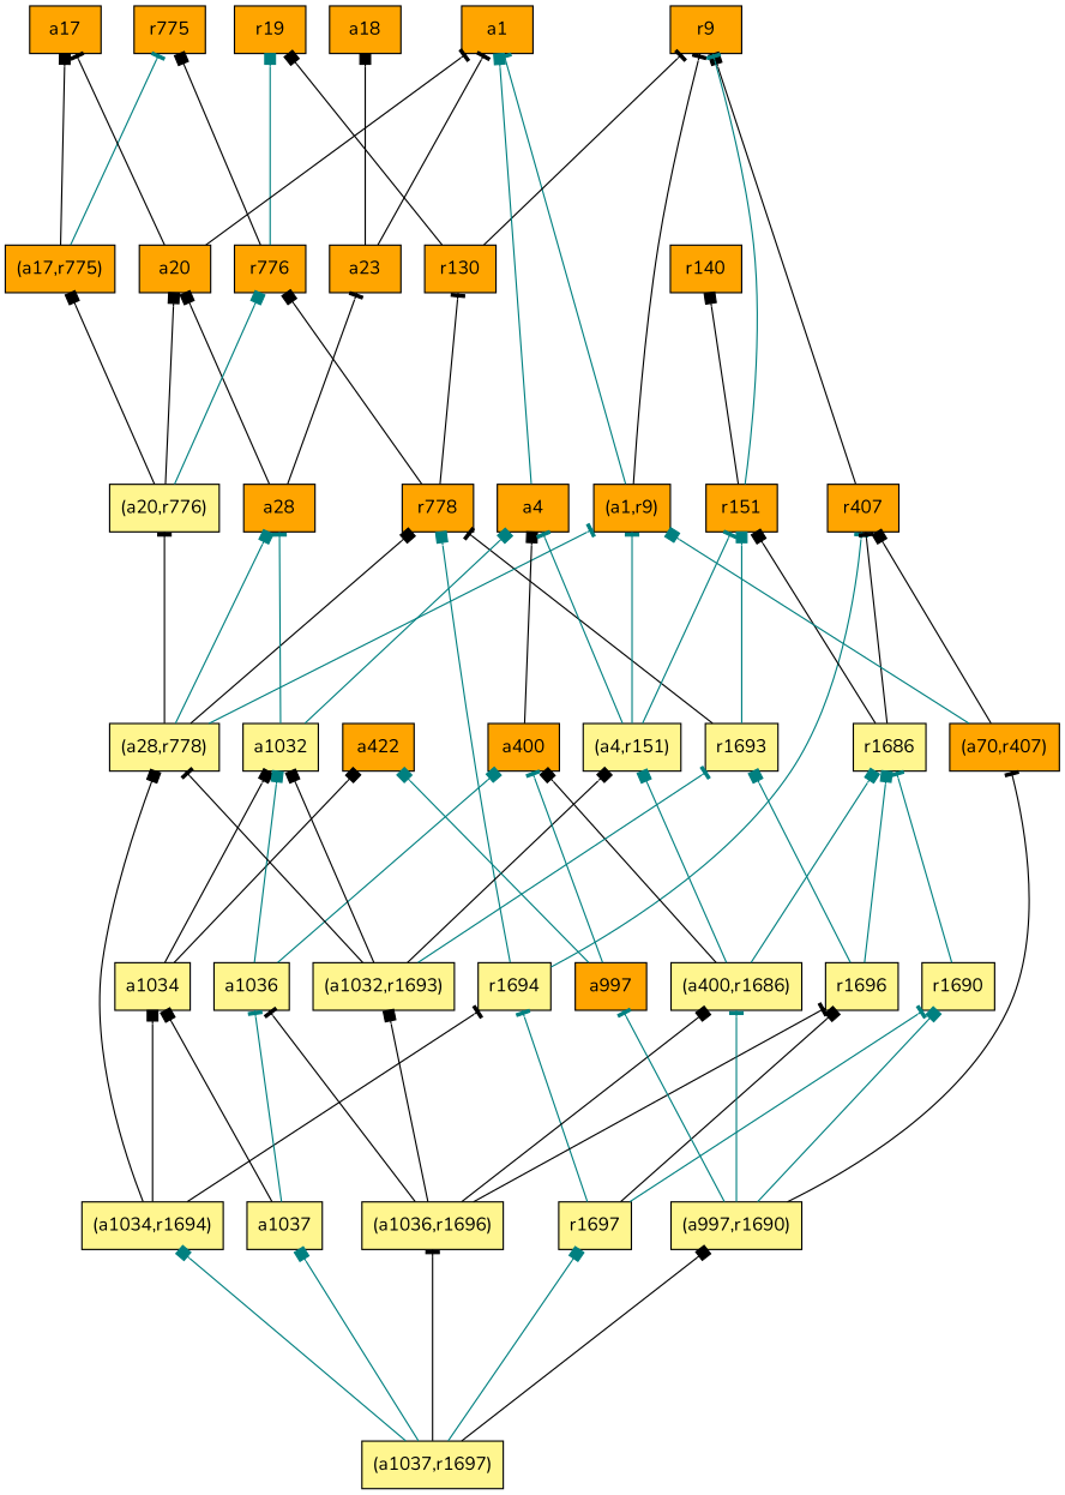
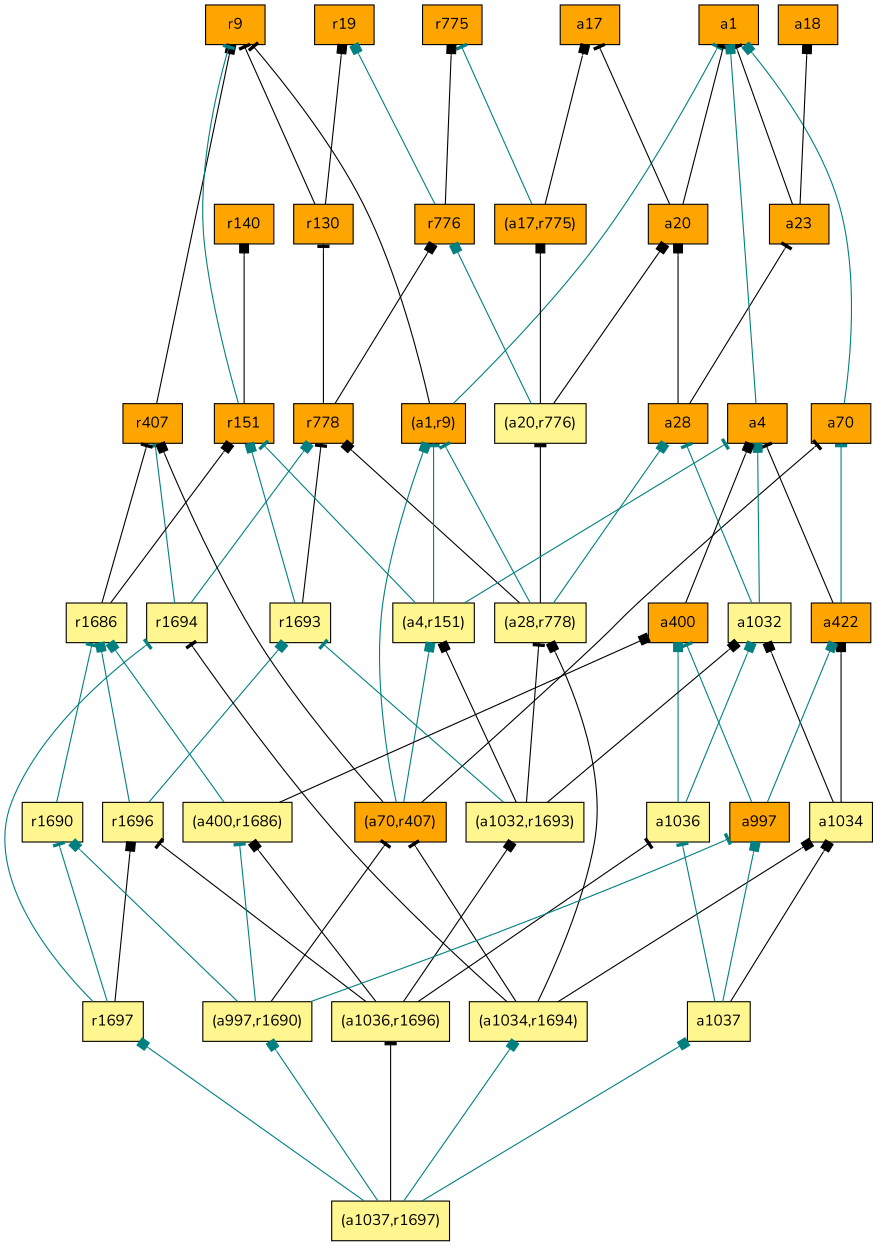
  digraph {
    fontname=Nunito
    rankdir=BT
    ranksep=2.0
    node [fillcolor=orange fontname=Nunito shape=record style=filled]
    edge [arrowhead=box color=black fontname=Nunito]
    n1 [label="{(a1,r9)}"]
    n2 [label="{r9}"]
    n3 [label="{a1}"]
    n4 [fillcolor=khaki1 label="{r1697}"]
    n5 [fillcolor=khaki1 label="{r1696}"]
    n6 [fillcolor=khaki1 label="{r1690}"]
    n7 [fillcolor=khaki1 label="{r1694}"]
    n8 [fillcolor=khaki1 label="{r1693}"]
    n9 [fillcolor=khaki1 label="{r1686}"]
    n10 [label="{r778}"]
    n11 [label="{r407}"]
    n12 [fillcolor=khaki1 label="{(a1034,r1694)}"]
    n13 [fillcolor=khaki1 label="{(a28,r778)}"]
    n14 [label="{(a70,r407)}"]
    n15 [fillcolor=khaki1 label="{a1034}"]
    n16 [label="{a28}"]
    n17 [fillcolor=khaki1 label="{(a20,r776)}"]
+   n18 [label="{a70}"]
    n19 [label="{a422}"]
    n20 [fillcolor=khaki1 label="{a1032}"]
    n21 [fillcolor=khaki1 label="{(a1036,r1696)}"]
    n22 [fillcolor=khaki1 label="{a1036}"]
    n23 [fillcolor=khaki1 label="{(a400,r1686)}"]
    n24 [fillcolor=khaki1 label="{(a1032,r1693)}"]
    n25 [label="{a400}"]
    n26 [fillcolor=khaki1 label="{(a4,r151)}"]
    n27 [label="{r151}"]
    n28 [label="{(a17,r775)}"]
    n29 [label="{a17}"]
    n30 [label="{r775}"]
    n31 [label="{r130}"]
    n32 [label="{r776}"]
    n33 [label="{a20}"]
    n34 [label="{a23}"]
    n35 [label="{a4}"]
    n36 [label="{a18}"]
    n37 [fillcolor=khaki1 label="{(a997,r1690)}"]
    n38 [label="{a997}"]
    n39 [label="{r140}"]
    n40 [fillcolor=khaki1 label="{(a1037,r1697)}"]
    n41 [fillcolor=khaki1 label="{a1037}"]
    n42 [label="{r19}"]
    n1 -> n2 [arrowhead=tee]
    n1 -> n3 [arrowhead=tee color=teal]
    n4 -> n5
    n4 -> n6 [arrowhead=tee color=teal]
    n4 -> n7 [arrowhead=tee color=teal]
    n5 -> n8 [color=teal]
    n5 -> n9 [color=teal]
    n6 -> n9 [arrowhead=tee color=teal]
    n7 -> n10 [color=teal]
    n7 -> n11 [arrowhead=tee color=teal]
    n8 -> n10 [arrowhead=tee]
    n8 -> n27 [color=teal]
    n9 -> n11 [arrowhead=tee]
    n9 -> n27
    n10 -> n31 [arrowhead=tee]
    n10 -> n32
    n11 -> n2
    n12 -> n7 [arrowhead=tee]
    n12 -> n13
+   n12 -> n14 [arrowhead=tee]
    n12 -> n15
    n13 -> n1 [arrowhead=tee color=teal]
    n13 -> n10
    n13 -> n16 [color=teal]
    n13 -> n17 [arrowhead=tee]
    n14 -> n1 [color=teal]
    n14 -> n11
+   n14 -> n18 [arrowhead=tee]
    n15 -> n19
    n15 -> n20
    n16 -> n33
    n16 -> n34 [arrowhead=tee]
    n17 -> n28
    n17 -> n32 [color=teal]
    n17 -> n33
+   n18 -> n3 [color=teal]
+   n19 -> n18 [arrowhead=tee color=teal]
+   n19 -> n35 [arrowhead=tee]
    n20 -> n16 [arrowhead=tee color=teal]
    n20 -> n35 [color=teal]
    n21 -> n5 [arrowhead=tee]
    n21 -> n22 [arrowhead=tee]
    n21 -> n23
    n21 -> n24
    n22 -> n20 [color=teal]
    n22 -> n25 [color=teal]
    n23 -> n9 [color=teal]
    n23 -> n25
-   n23 -> n26 [color=teal]
+   n14 -> n26 [color=teal]
    n24 -> n8 [arrowhead=tee color=teal]
    n24 -> n13 [arrowhead=tee]
    n24 -> n20
    n24 -> n26
    n25 -> n35
    n26 -> n1 [arrowhead=tee color=teal]
    n26 -> n27 [arrowhead=tee color=teal]
    n26 -> n35 [arrowhead=tee color=teal]
    n27 -> n2 [arrowhead=tee color=teal]
    n27 -> n39
    n28 -> n29
    n28 -> n30 [arrowhead=tee color=teal]
    n31 -> n2 [arrowhead=tee]
    n31 -> n42
    n32 -> n30
    n32 -> n42 [color=teal]
    n33 -> n3 [arrowhead=tee]
    n33 -> n29 [arrowhead=tee]
    n34 -> n3 [arrowhead=tee]
    n34 -> n36
    n35 -> n3 [color=teal]
    n37 -> n6 [color=teal]
    n37 -> n14 [arrowhead=tee]
    n37 -> n23 [arrowhead=tee color=teal]
    n37 -> n38 [arrowhead=tee color=teal]
    n38 -> n19 [color=teal]
    n38 -> n25 [arrowhead=tee color=teal]
    n40 -> n4 [color=teal]
    n40 -> n12 [color=teal]
    n40 -> n21 [arrowhead=tee]
-   n40 -> n37
+   n40 -> n37 [color=teal]
    n40 -> n41 [color=teal]
    n41 -> n15
    n41 -> n22 [arrowhead=tee color=teal]
+   n41 -> n38 [color=teal]
  }
